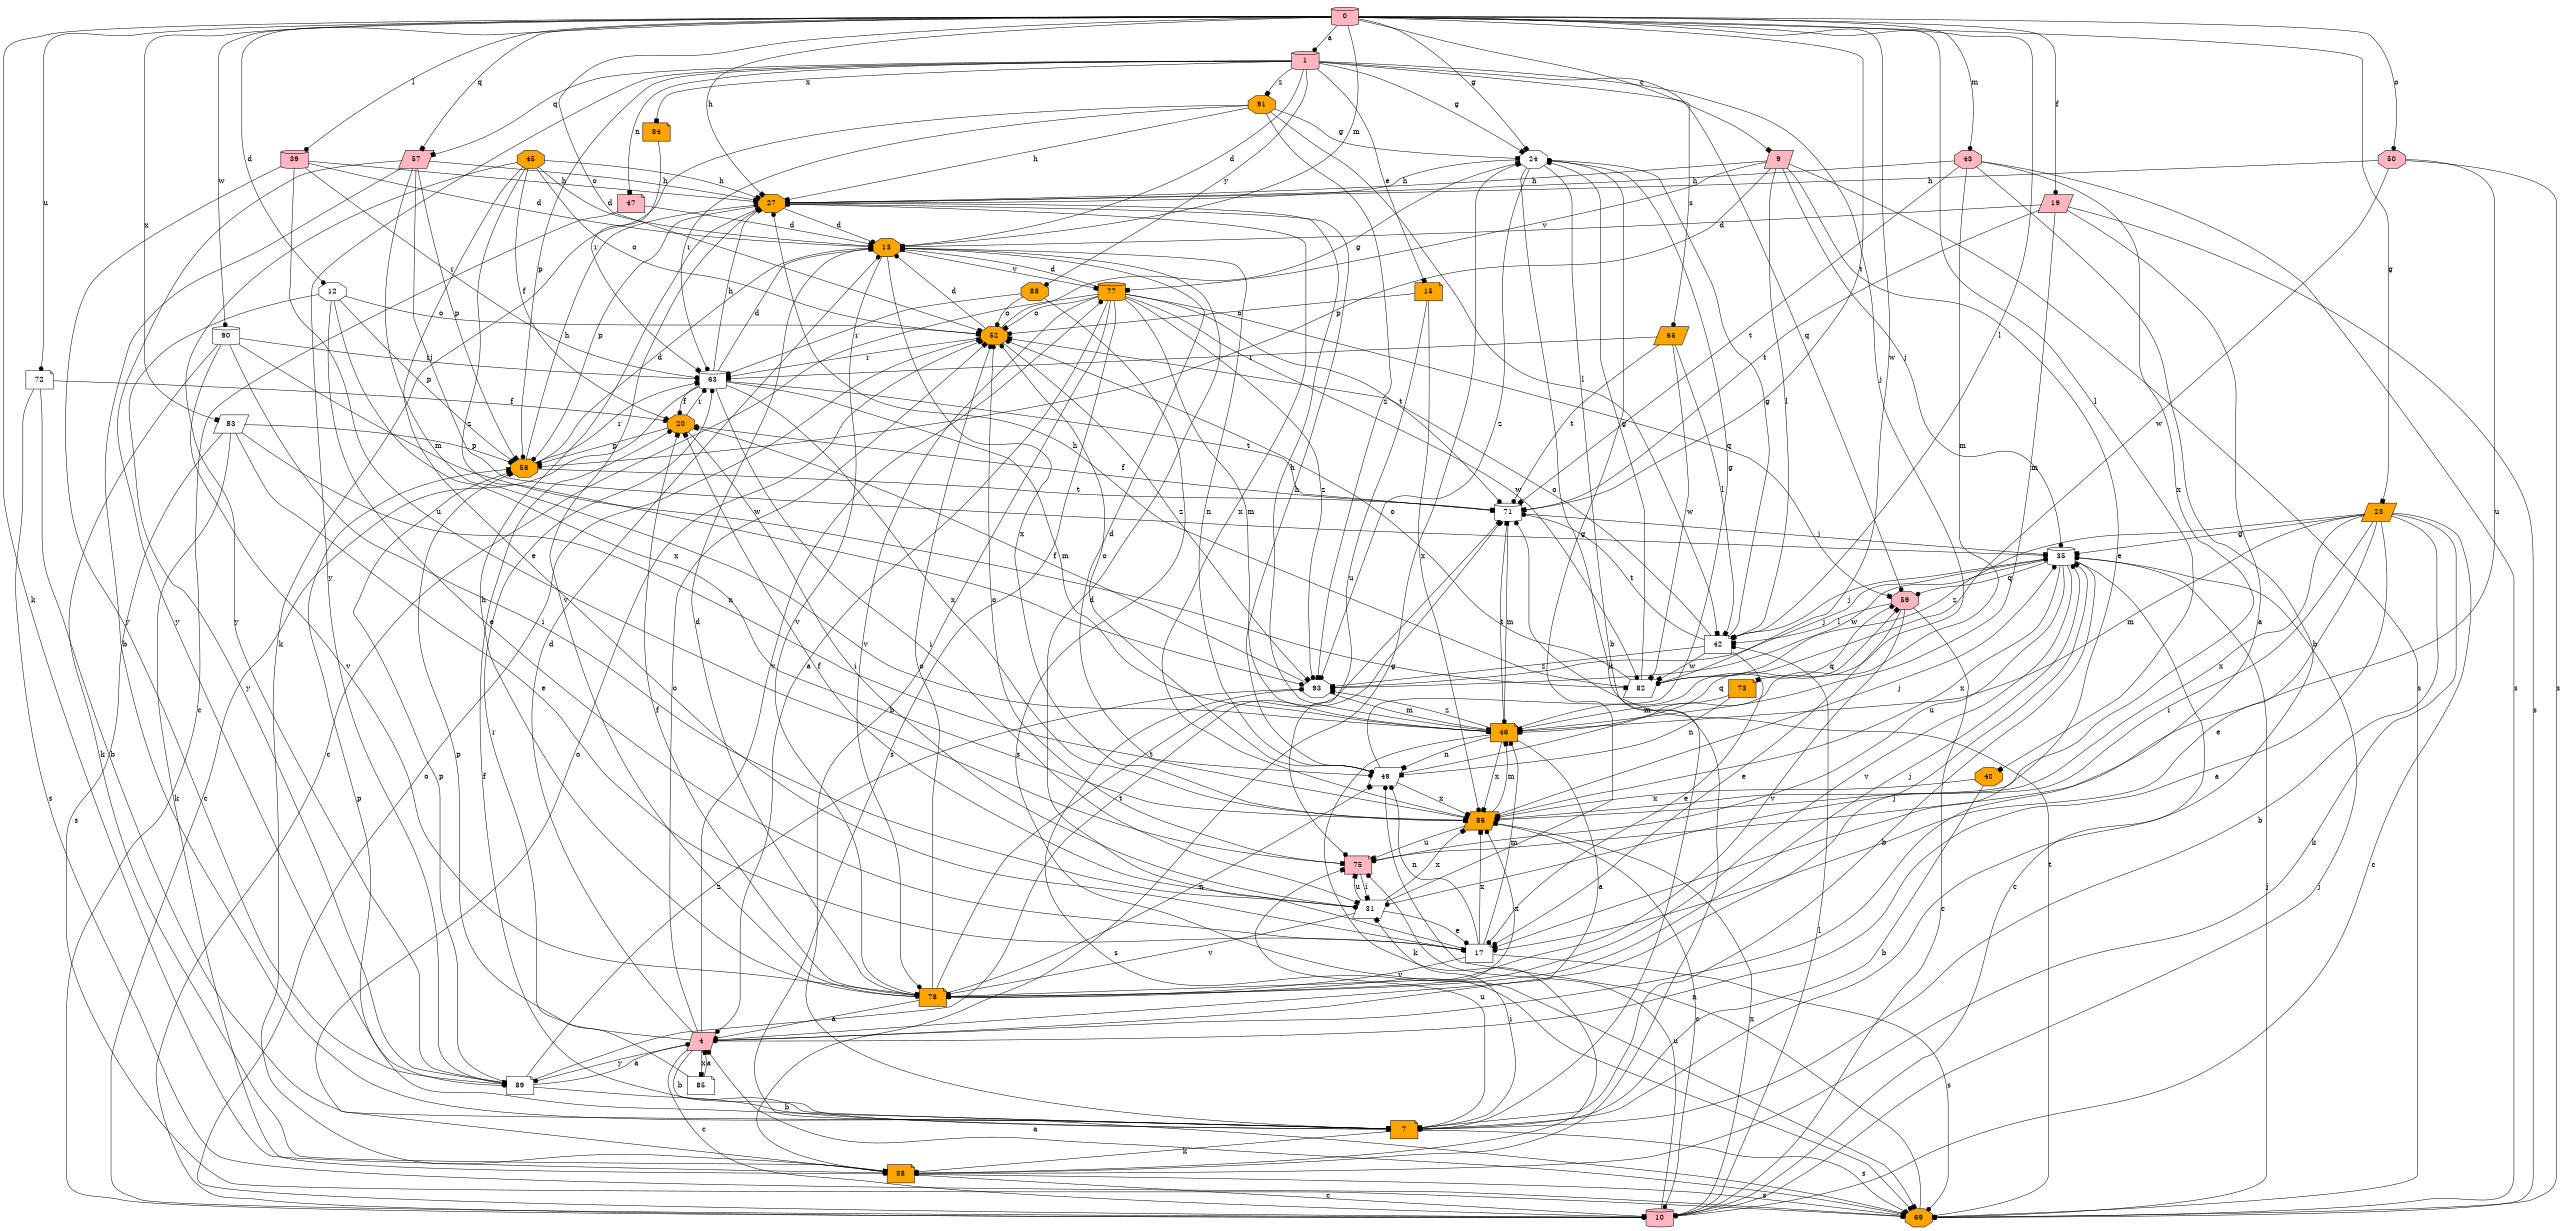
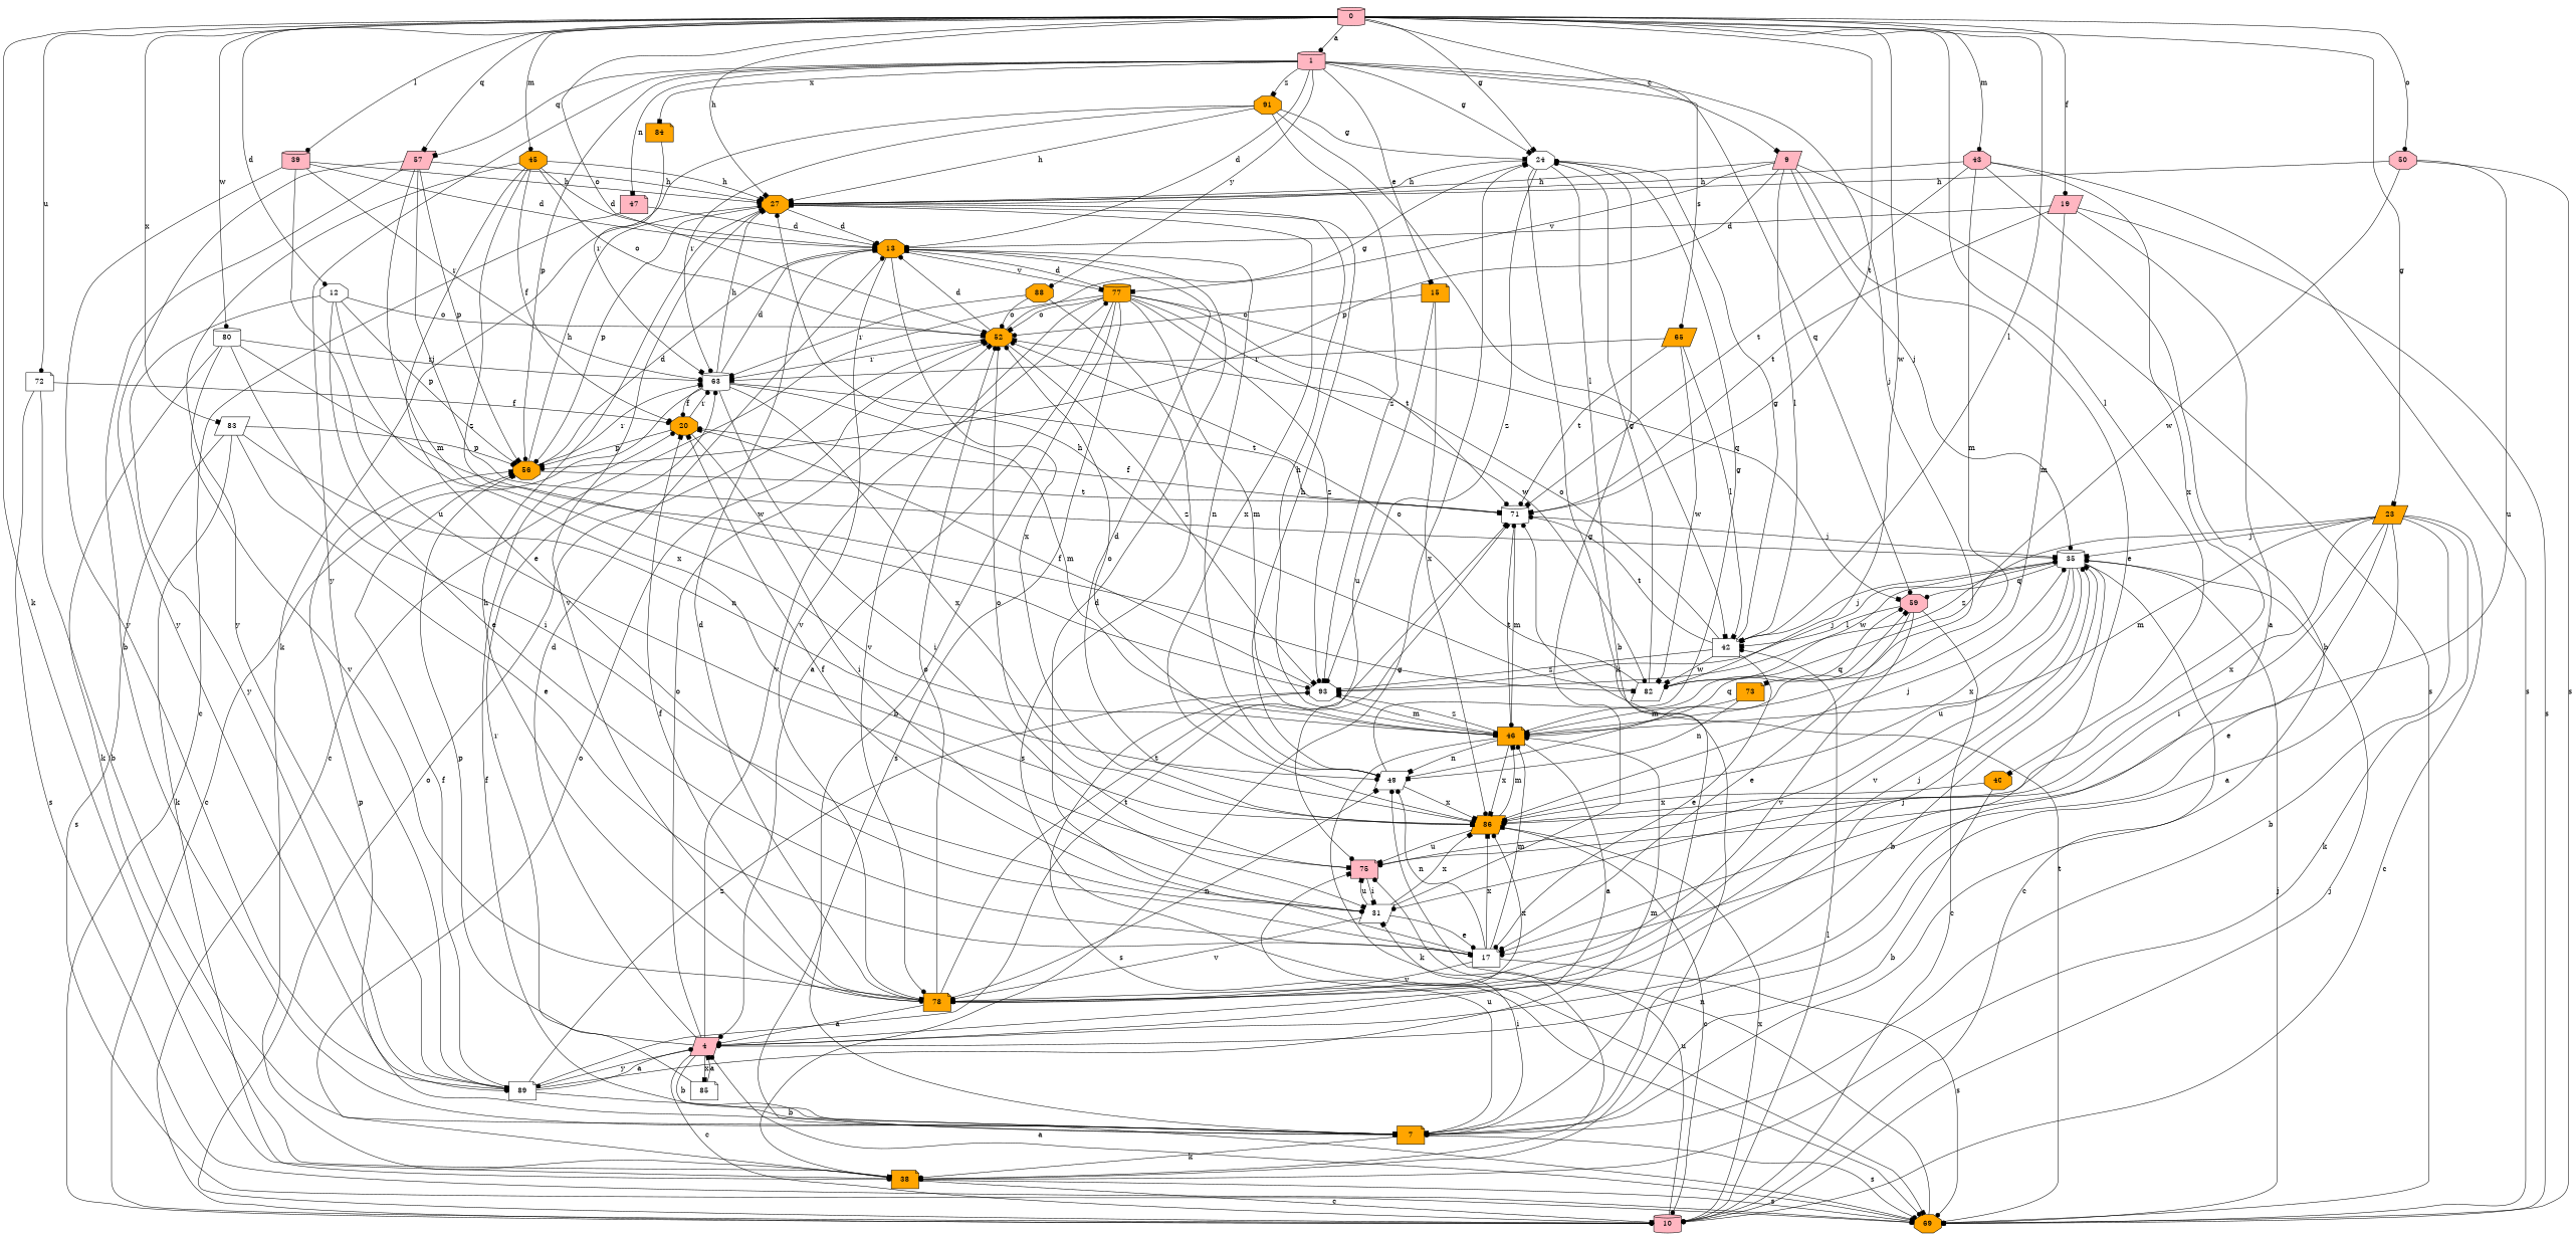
  strict digraph {
    node [fillcolor=orange shape=octagon style=filled]
    edge [arrowhead=dot]
    0 [fillcolor=lightpink shape=cylinder]
    1 [fillcolor=lightpink shape=cylinder]
    9 [fillcolor=lightpink shape=parallelogram]
    12 [fillcolor=white]
    19 [fillcolor=lightpink shape=parallelogram]
    23 [shape=parallelogram]
    24 [fillcolor=white]
    27
    38 [shape=note]
    39 [fillcolor=lightpink shape=cylinder]
    40
    42 [fillcolor=white shape=note]
    43 [fillcolor=lightpink]
    45
    50 [fillcolor=lightpink]
    52
    57 [fillcolor=lightpink shape=parallelogram]
    71 [fillcolor=white shape=cylinder]
    72 [fillcolor=white shape=note]
-   80 [fillcolor=white shape=cylinder label=90]
+   80 [fillcolor=white shape=cylinder]
    82 [fillcolor=white shape=parallelogram]
    83 [fillcolor=white shape=parallelogram]
    13
    15 [shape=note]
    n25 [label=73 shape=note]
    47 [fillcolor=lightpink shape=note]
    56
    59 [fillcolor=lightpink]
    65 [shape=parallelogram]
    84 [shape=note]
    88
    89 [fillcolor=white shape=note]
    91
    35 [fillcolor=white shape=cylinder]
    77 [shape=cylinder]
    69
    17 [fillcolor=white shape=note]
    86 [shape=parallelogram]
    4 [fillcolor=lightpink shape=parallelogram]
    46 [shape=note]
    7 [shape=note]
    10 [fillcolor=lightpink shape=cylinder]
    31 [fillcolor=white shape=parallelogram]
    93 [fillcolor=white]
    78 [shape=note]
    75 [fillcolor=lightpink shape=note]
    63 [fillcolor=white shape=cylinder]
    20
    49 [fillcolor=white shape=parallelogram]
    85 [fillcolor=white shape=note]
    0 -> 1 [label=a]
    0 -> 9 [arrowhead=box label=c]
    0 -> 12 [label=d]
    0 -> 19 [label=f]
    0 -> 23 [arrowhead=box label=g]
    0 -> 24 [arrowhead=box label=g]
    0 -> 27 [arrowhead=box label=h]
    0 -> 38 [arrowhead=box label=k]
    0 -> 39 [label=l]
    0 -> 40 [arrowhead=box label=l]
    0 -> 42 [arrowhead=box label=l]
    0 -> 43 [label=m]
-   0 -> 13 [label=m]
+   0 -> 45 [label=m]
    0 -> 50 [label=o]
    0 -> 52 [arrowhead=box label=o]
    0 -> 57 [arrowhead=box label=q]
    0 -> 71 [arrowhead=box label=t]
    0 -> 72 [label=u]
    0 -> 80 [label=w]
    0 -> 82 [label=w]
    0 -> 83 [arrowhead=box label=x]
    1 -> 24 [arrowhead=box label=g]
    1 -> 57 [arrowhead=box label=q]
    1 -> 13 [label=d]
    1 -> 15 [arrowhead=box label=e]
    1 -> n25 [arrowhead=box label=j]
    1 -> 47 [arrowhead=box label=n]
    1 -> 56 [label=p]
    1 -> 59 [label=q]
    1 -> 65 [label=s]
    1 -> 84 [arrowhead=box label=x]
    1 -> 88 [label=y]
    1 -> 89 [arrowhead=box label=y]
    1 -> 91 [arrowhead=box label=z]
    9 -> 27 [arrowhead=box label=h]
    9 -> 42 [arrowhead=box label=l]
    9 -> 56 [label=p]
    9 -> 35 [label=j]
    9 -> 77 [arrowhead=box label=v]
    9 -> 69 [label=s]
    9 -> 17 [arrowhead=box label=e]
    12 -> 52 [arrowhead=box label=o]
    12 -> 56 [label=p]
    12 -> 89 [arrowhead=box label=y]
    12 -> 17 [label=e]
    12 -> 86 [arrowhead=box label=x]
    19 -> 71 [arrowhead=box label=t]
    19 -> 13 [arrowhead=box label=d]
    19 -> 69 [arrowhead=box label=s]
    19 -> 4 [label=a]
    19 -> 46 [arrowhead=box label=m]
    23 -> 38 [label=k]
-   23 -> 35 [arrowhead=box label=g]
+   23 -> 35 [arrowhead=box label=j]
    23 -> 17 [label=e]
    23 -> 86 [label=x]
    23 -> 4 [label=a]
    23 -> 46 [arrowhead=box label=m]
    23 -> 7 [arrowhead=box label=b]
    23 -> 10 [label=c]
    23 -> 31 [label=i]
    23 -> 93 [arrowhead=box label=z]
    24 -> 27 [label=h]
    24 -> 38 [label=k]
    24 -> 7 [label=b]
    24 -> 93 [label=z]
    27 -> 13 [label=d]
    27 -> 56 [label=p]
    27 -> 86 [label=x]
    27 -> 78 [label=v]
    38 -> 24 [arrowhead=box label=g]
    38 -> 52 [arrowhead=box label=o]
    38 -> 69 [arrowhead=box label=s]
    38 -> 10 [arrowhead=box label=c]
    39 -> 27 [arrowhead=box label=h]
    39 -> 13 [label=d]
    39 -> 89 [arrowhead=box label=y]
    39 -> 75 [arrowhead=box label=u]
    39 -> 63 [label=r]
    40 -> 86 [arrowhead=box label=x]
    40 -> 7 [label=b]
    42 -> 24 [label=g]
    42 -> 52 [arrowhead=box label=o]
    42 -> 71 [label=t]
    42 -> 82 [arrowhead=box label=w]
    42 -> 35 [label=j]
    42 -> 17 [label=e]
    42 -> 93 [arrowhead=box label=z]
    43 -> 27 [arrowhead=box label=h]
    43 -> 71 [arrowhead=box label=t]
    43 -> 69 [label=s]
    43 -> 86 [arrowhead=box label=x]
    43 -> 46 [arrowhead=box label=m]
    43 -> 7 [label=b]
    45 -> 27 [arrowhead=box label=h]
    45 -> 52 [arrowhead=box label=o]
    45 -> 13 [label=d]
    45 -> 89 [arrowhead=box label=y]
    45 -> 17 [arrowhead=box label=e]
    45 -> 93 [label=z]
    45 -> 20 [label=f]
    50 -> 27 [label=h]
    50 -> 82 [label=w]
    50 -> 69 [label=s]
    50 -> 75 [label=u]
    52 -> 24 [arrowhead=box label=g]
    52 -> 13 [label=d]
    52 -> 93 [arrowhead=box label=z]
    52 -> 63 [arrowhead=box label=r]
    57 -> 27 [arrowhead=box label=h]
    57 -> 56 [arrowhead=box label=p]
    57 -> 89 [label=y]
    57 -> 35 [label=j]
    57 -> 46 [label=m]
    57 -> 7 [arrowhead=box label=b]
    71 -> 35 [arrowhead=box label=j]
    71 -> 46 [label=m]
    71 -> 20 [label=f]
    72 -> 69 [arrowhead=box label=s]
    72 -> 7 [arrowhead=box label=b]
    72 -> 20 [label=f]
    80 -> 38 [arrowhead=box label=k]
    80 -> 82 [arrowhead=box label=w]
    80 -> 31 [label=i]
    80 -> 78 [label=v]
    80 -> 63 [label=r]
    82 -> 24 [label=g]
    82 -> 27 [label=h]
    82 -> 52 [label=o]
    83 -> 38 [label=k]
    83 -> 56 [label=p]
    83 -> 69 [label=s]
    83 -> 17 [arrowhead=box label=e]
    83 -> 49 [label=n]
    13 -> 77 [arrowhead=box label=v]
    13 -> 86 [arrowhead=box label=x]
    13 -> 78 [arrowhead=box label=v]
    13 -> 49 [label=n]
    15 -> 52 [label=o]
    15 -> 86 [label=x]
    15 -> 75 [label=u]
    n25 -> 46 [arrowhead=box label=m]
    n25 -> 49 [arrowhead=box label=n]
    47 -> 13 [arrowhead=box label=d]
    47 -> 10 [label=c]
    56 -> 27 [label=h]
    56 -> 71 [arrowhead=box label=t]
    56 -> 13 [arrowhead=box label=d]
    56 -> 63 [arrowhead=box label=r]
    59 -> 42 [arrowhead=box label=l]
    59 -> 17 [label=e]
    59 -> 10 [label=c]
    59 -> 78 [arrowhead=box label=v]
    65 -> 42 [arrowhead=box label=l]
    65 -> 71 [label=t]
    65 -> 82 [arrowhead=box label=w]
    65 -> 63 [arrowhead=box label=r]
    84 -> 63 [arrowhead=box label=r]
    88 -> 52 [label=o]
    88 -> 69 [arrowhead=box label=s]
    88 -> 63 [label=r]
    89 -> 71 [arrowhead=box label=t]
-   89 -> 56 [arrowhead=box label=p]
+   89 -> 56 [arrowhead=box label=f]
    89 -> 4 [label=a]
+   89 -> 46 [label=m]
    89 -> 7 [arrowhead=box label=b]
    89 -> 93 [label=z]
    91 -> 24 [arrowhead=box label=g]
    91 -> 27 [arrowhead=box label=h]
    91 -> 38 [arrowhead=box label=k]
    91 -> 42 [arrowhead=box label=l]
    91 -> 93 [arrowhead=box label=z]
    91 -> 63 [label=r]
    35 -> 82 [label=w]
    35 -> 59 [label=q]
    35 -> 86 [arrowhead=box label=x]
    35 -> 7 [arrowhead=box label=b]
    35 -> 10 [label=c]
    35 -> 78 [arrowhead=box label=v]
    35 -> 75 [label=u]
    77 -> 52 [arrowhead=box label=o]
    77 -> 71 [label=t]
    77 -> 82 [label=w]
    77 -> 13 [arrowhead=box label=d]
    77 -> 59 [arrowhead=box label=q]
    77 -> 69 [label=s]
    77 -> 4 [label=a]
    77 -> 46 [arrowhead=box label=m]
    77 -> 7 [arrowhead=box label=b]
    77 -> 10 [label=c]
    77 -> 93 [label=z]
    77 -> 78 [label=v]
    69 -> 71 [label=t]
    69 -> 35 [label=j]
    69 -> 4 [label=a]
    69 -> 49 [label=n]
    17 -> 13 [label=d]
    17 -> 69 [label=s]
    17 -> 86 [arrowhead=box label=x]
    17 -> 46 [label=m]
    17 -> 78 [label=v]
    17 -> 49 [label=n]
    86 -> 13 [label=d]
    86 -> 35 [label=j]
    86 -> 46 [arrowhead=box label=m]
    86 -> 10 [label=c]
    86 -> 75 [arrowhead=box label=u]
    4 -> 52 [arrowhead=box label=o]
    4 -> 13 [label=d]
    4 -> 56 [arrowhead=box label=p]
    4 -> 89 [label=y]
    4 -> 35 [arrowhead=box label=j]
    4 -> 77 [label=v]
    4 -> 7 [label=b]
    4 -> 10 [label=c]
    4 -> 85 [arrowhead=box label=x]
    46 -> 27 [arrowhead=box label=h]
    46 -> 38 [arrowhead=box label=k]
-   46 -> 71 [arrowhead=box label=t]
+   46 -> 71 [label=t]
    46 -> 59 [label=q]
    46 -> 86 [arrowhead=box label=x]
    46 -> 4 [label=a]
    46 -> 93 [arrowhead=box label=z]
    46 -> 49 [arrowhead=box label=n]
    7 -> 38 [label=k]
    7 -> 56 [arrowhead=box label=p]
    7 -> 69 [label=s]
    7 -> 31 [arrowhead=box label=i]
    7 -> 75 [arrowhead=box label=u]
    7 -> 20 [label=f]
    10 -> 42 [label=l]
    10 -> 52 [arrowhead=box label=o]
    10 -> 35 [label=j]
    10 -> 86 [arrowhead=box label=x]
    10 -> 75 [label=u]
    31 -> 24 [label=g]
    31 -> 17 [label=e]
    31 -> 86 [arrowhead=box label=x]
    31 -> 78 [label=v]
    31 -> 75 [arrowhead=box label=u]
    31 -> 20 [arrowhead=box label=f]
    93 -> 35 [label=j]
    93 -> 69 [label=s]
    93 -> 46 [arrowhead=box label=m]
    93 -> 20 [arrowhead=box label=f]
    78 -> 27 [arrowhead=box label=h]
    78 -> 52 [label=o]
    78 -> 71 [arrowhead=box label=t]
    78 -> 13 [label=d]
    78 -> 35 [label=j]
    78 -> 86 [label=x]
    78 -> 4 [label=a]
    78 -> 20 [arrowhead=box label=f]
    78 -> 49 [arrowhead=box label=n]
    75 -> 52 [label=o]
    75 -> 31 [arrowhead=box label=i]
    63 -> 27 [arrowhead=box label=h]
    63 -> 71 [arrowhead=box label=t]
    63 -> 13 [arrowhead=box label=d]
    63 -> 86 [label=x]
    63 -> 46 [arrowhead=box label=m]
    63 -> 10 [label=c]
    63 -> 31 [arrowhead=box label=i]
    63 -> 20 [label=f]
    20 -> 56 [arrowhead=box label=p]
    20 -> 31 [label=i]
    20 -> 63 [label=r]
    49 -> 24 [arrowhead=box label=g]
    49 -> 27 [arrowhead=box label=h]
    49 -> 52 [label=o]
    49 -> 59 [arrowhead=box label=q]
    49 -> 86 [arrowhead=box label=x]
    85 -> 4 [arrowhead=box label=a]
    85 -> 63 [label=r]
  }
